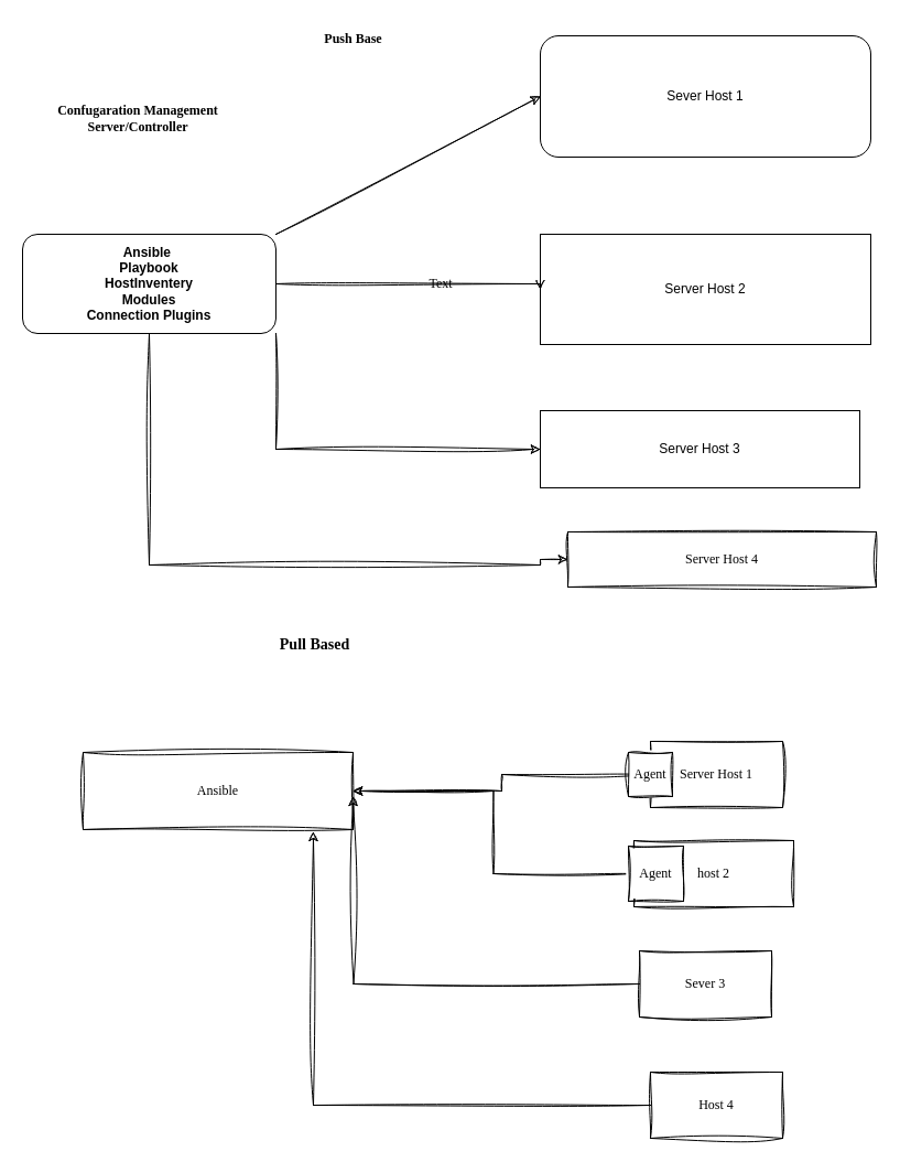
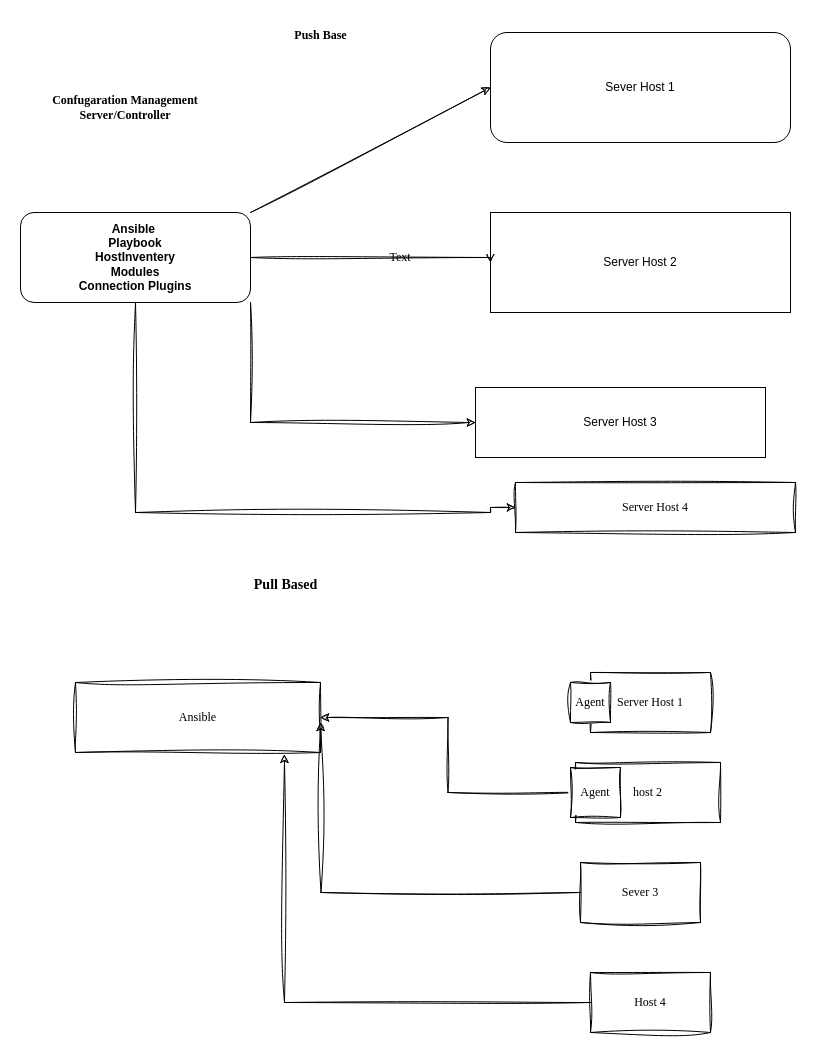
  <mxCell id="0" />
  <mxCell id="1" parent="0" />
  <mxCell id="2" value="Sever Host 1" style="rounded=1;whiteSpace=wrap;html=1;" parent="1" vertex="1"><mxGeometry x="490" y="32" width="300" height="110" as="geometry" /></mxCell>
  <mxCell id="3" value="Server Host 2" style="rounded=0;whiteSpace=wrap;html=1;" parent="1" vertex="1"><mxGeometry x="490" y="212" width="300" height="100" as="geometry" /></mxCell>
- <mxCell id="4" value="Server Host 3" style="rounded=0;whiteSpace=wrap;html=1;" parent="1" vertex="1"><mxGeometry x="490" y="372" width="290" height="70" as="geometry" /></mxCell>
+ <mxCell id="4" value="Server Host 3" style="rounded=0;whiteSpace=wrap;html=1;" parent="1" vertex="1"><mxGeometry x="475" y="387" width="290" height="70" as="geometry" /></mxCell>
  <mxCell id="5" style="edgeStyle=orthogonalEdgeStyle;rounded=0;sketch=1;hachureGap=4;jiggle=2;curveFitting=1;orthogonalLoop=1;jettySize=auto;html=1;entryX=0;entryY=0.5;entryDx=0;entryDy=0;fontFamily=Architects Daughter;fontSource=https%3A%2F%2Ffonts.googleapis.com%2Fcss%3Ffamily%3DArchitects%2BDaughter;endArrow=open;" edge="1" parent="1" source="8" target="3"><mxGeometry relative="1" as="geometry"><Array as="points"><mxPoint x="490" y="257" /></Array></mxGeometry></mxCell>
  <mxCell id="6" style="edgeStyle=orthogonalEdgeStyle;rounded=0;sketch=1;hachureGap=4;jiggle=2;curveFitting=1;orthogonalLoop=1;jettySize=auto;html=1;exitX=1;exitY=1;exitDx=0;exitDy=0;entryX=0;entryY=0.5;entryDx=0;entryDy=0;fontFamily=Architects Daughter;fontSource=https%3A%2F%2Ffonts.googleapis.com%2Fcss%3Ffamily%3DArchitects%2BDaughter;" edge="1" parent="1" source="8" target="4"><mxGeometry relative="1" as="geometry" /></mxCell>
  <mxCell id="7" style="edgeStyle=orthogonalEdgeStyle;rounded=0;sketch=1;hachureGap=4;jiggle=2;curveFitting=1;orthogonalLoop=1;jettySize=auto;html=1;fontFamily=Architects Daughter;fontSource=https%3A%2F%2Ffonts.googleapis.com%2Fcss%3Ffamily%3DArchitects%2BDaughter;entryX=0;entryY=0.5;entryDx=0;entryDy=0;" edge="1" parent="1" source="8" target="11"><mxGeometry relative="1" as="geometry"><mxPoint x="190" y="722" as="targetPoint" /><Array as="points"><mxPoint x="135" y="512" /><mxPoint x="490" y="512" /></Array></mxGeometry></mxCell>
  <mxCell id="8" value="Ansible&amp;nbsp;&lt;div&gt;Playbook&lt;/div&gt;&lt;div&gt;HostInventery&lt;/div&gt;&lt;div&gt;Modules&lt;/div&gt;&lt;div&gt;Connection Plugins&lt;/div&gt;" style="rounded=1;whiteSpace=wrap;html=1;fontStyle=1" parent="1" vertex="1"><mxGeometry x="20" y="212" width="230" height="90" as="geometry" /></mxCell>
  <mxCell id="9" value="Confugaration Management Server/Controller" style="text;strokeColor=none;align=center;fillColor=none;html=1;verticalAlign=middle;whiteSpace=wrap;rounded=0;fontFamily=Architects Daughter;fontSource=https%3A%2F%2Ffonts.googleapis.com%2Fcss%3Ffamily%3DArchitects%2BDaughter;fontStyle=1;labelBackgroundColor=none;" vertex="1" parent="1"><mxGeometry x="20" y="72" width="210" height="70" as="geometry" /></mxCell>
  <mxCell id="10" value="" style="endArrow=classic;html=1;rounded=0;sketch=1;hachureGap=4;jiggle=2;curveFitting=1;fontFamily=Architects Daughter;fontSource=https%3A%2F%2Ffonts.googleapis.com%2Fcss%3Ffamily%3DArchitects%2BDaughter;exitX=1;exitY=0;exitDx=0;exitDy=0;entryX=0;entryY=0.5;entryDx=0;entryDy=0;" edge="1" parent="1" source="8" target="2"><mxGeometry width="50" height="50" relative="1" as="geometry"><mxPoint x="390" y="222" as="sourcePoint" /><mxPoint x="440" y="172" as="targetPoint" /><Array as="points" /></mxGeometry></mxCell>
  <mxCell id="11" value="Server Host 4" style="rounded=0;whiteSpace=wrap;html=1;sketch=1;hachureGap=4;jiggle=2;curveFitting=1;fontFamily=Architects Daughter;fontSource=https%3A%2F%2Ffonts.googleapis.com%2Fcss%3Ffamily%3DArchitects%2BDaughter;" vertex="1" parent="1"><mxGeometry x="515" y="482" width="280" height="50" as="geometry" /></mxCell>
  <mxCell id="12" value="Text" style="text;strokeColor=none;align=center;fillColor=none;html=1;verticalAlign=middle;whiteSpace=wrap;rounded=0;fontFamily=Architects Daughter;fontSource=https%3A%2F%2Ffonts.googleapis.com%2Fcss%3Ffamily%3DArchitects%2BDaughter;" vertex="1" parent="1"><mxGeometry x="370" y="242" width="60" height="30" as="geometry" /></mxCell>
  <mxCell id="13" value="Push Base" style="text;html=1;align=center;verticalAlign=middle;resizable=0;points=[];autosize=1;strokeColor=none;fillColor=none;fontFamily=Architects Daughter;fontSource=https%3A%2F%2Ffonts.googleapis.com%2Fcss%3Ffamily%3DArchitects%2BDaughter;fontStyle=1" vertex="1" parent="1"><mxGeometry x="280" y="20" width="80" height="30" as="geometry" /></mxCell>
  <mxCell id="14" value="Pull Based" style="text;html=1;align=center;verticalAlign=middle;resizable=0;points=[];autosize=1;strokeColor=none;fillColor=none;fontFamily=Architects Daughter;fontSource=https%3A%2F%2Ffonts.googleapis.com%2Fcss%3Ffamily%3DArchitects%2BDaughter;fontStyle=1;fontSize=14;" vertex="1" parent="1"><mxGeometry x="240" y="570" width="90" height="30" as="geometry" /></mxCell>
  <mxCell id="15" value="Ansible" style="rounded=0;whiteSpace=wrap;html=1;sketch=1;hachureGap=4;jiggle=2;curveFitting=1;fontFamily=Architects Daughter;fontSource=https%3A%2F%2Ffonts.googleapis.com%2Fcss%3Ffamily%3DArchitects%2BDaughter;" vertex="1" parent="1"><mxGeometry x="75" y="682" width="245" height="70" as="geometry" /></mxCell>
- <mxCell id="16" style="edgeStyle=orthogonalEdgeStyle;rounded=0;sketch=1;hachureGap=4;jiggle=2;curveFitting=1;orthogonalLoop=1;jettySize=auto;html=1;entryX=1;entryY=0.5;entryDx=0;entryDy=0;fontFamily=Architects Daughter;fontSource=https%3A%2F%2Ffonts.googleapis.com%2Fcss%3Ffamily%3DArchitects%2BDaughter;" edge="1" parent="1" source="17" target="15"><mxGeometry relative="1" as="geometry" /></mxCell>
  <mxCell id="17" value="Server Host 1" style="rounded=0;whiteSpace=wrap;html=1;sketch=1;hachureGap=4;jiggle=2;curveFitting=1;fontFamily=Architects Daughter;fontSource=https%3A%2F%2Ffonts.googleapis.com%2Fcss%3Ffamily%3DArchitects%2BDaughter;" vertex="1" parent="1"><mxGeometry x="590" y="672" width="120" height="60" as="geometry" /></mxCell>
  <mxCell id="18" style="edgeStyle=orthogonalEdgeStyle;rounded=0;sketch=1;hachureGap=4;jiggle=2;curveFitting=1;orthogonalLoop=1;jettySize=auto;html=1;exitX=0;exitY=0.5;exitDx=0;exitDy=0;entryX=1;entryY=0.5;entryDx=0;entryDy=0;fontFamily=Architects Daughter;fontSource=https%3A%2F%2Ffonts.googleapis.com%2Fcss%3Ffamily%3DArchitects%2BDaughter;" edge="1" parent="1" source="19" target="15"><mxGeometry relative="1" as="geometry" /></mxCell>
  <mxCell id="19" value="host 2" style="rounded=0;whiteSpace=wrap;html=1;sketch=1;hachureGap=4;jiggle=2;curveFitting=1;fontFamily=Architects Daughter;fontSource=https%3A%2F%2Ffonts.googleapis.com%2Fcss%3Ffamily%3DArchitects%2BDaughter;" vertex="1" parent="1"><mxGeometry x="575" y="762" width="145" height="60" as="geometry" /></mxCell>
  <mxCell id="20" style="edgeStyle=orthogonalEdgeStyle;rounded=0;sketch=1;hachureGap=4;jiggle=2;curveFitting=1;orthogonalLoop=1;jettySize=auto;html=1;fontFamily=Architects Daughter;fontSource=https%3A%2F%2Ffonts.googleapis.com%2Fcss%3Ffamily%3DArchitects%2BDaughter;" edge="1" parent="1" source="21"><mxGeometry relative="1" as="geometry"><mxPoint x="320" y="722" as="targetPoint" /></mxGeometry></mxCell>
  <mxCell id="21" value="Sever 3" style="rounded=0;whiteSpace=wrap;html=1;sketch=1;hachureGap=4;jiggle=2;curveFitting=1;fontFamily=Architects Daughter;fontSource=https%3A%2F%2Ffonts.googleapis.com%2Fcss%3Ffamily%3DArchitects%2BDaughter;" vertex="1" parent="1"><mxGeometry x="580" y="862" width="120" height="60" as="geometry" /></mxCell>
  <mxCell id="22" value="Host 4" style="rounded=0;whiteSpace=wrap;html=1;sketch=1;hachureGap=4;jiggle=2;curveFitting=1;fontFamily=Architects Daughter;fontSource=https%3A%2F%2Ffonts.googleapis.com%2Fcss%3Ffamily%3DArchitects%2BDaughter;" vertex="1" parent="1"><mxGeometry x="590" y="972" width="120" height="60" as="geometry" /></mxCell>
  <mxCell id="23" style="edgeStyle=orthogonalEdgeStyle;rounded=0;sketch=1;hachureGap=4;jiggle=2;curveFitting=1;orthogonalLoop=1;jettySize=auto;html=1;entryX=0.853;entryY=1.026;entryDx=0;entryDy=0;entryPerimeter=0;fontFamily=Architects Daughter;fontSource=https%3A%2F%2Ffonts.googleapis.com%2Fcss%3Ffamily%3DArchitects%2BDaughter;" edge="1" parent="1" source="22" target="15"><mxGeometry relative="1" as="geometry" /></mxCell>
  <mxCell id="24" value="Agent" style="whiteSpace=wrap;html=1;aspect=fixed;sketch=1;hachureGap=4;jiggle=2;curveFitting=1;fontFamily=Architects Daughter;fontSource=https%3A%2F%2Ffonts.googleapis.com%2Fcss%3Ffamily%3DArchitects%2BDaughter;" vertex="1" parent="1"><mxGeometry x="570" y="682" width="40" height="40" as="geometry" /></mxCell>
  <mxCell id="25" value="Agent" style="whiteSpace=wrap;html=1;aspect=fixed;sketch=1;hachureGap=4;jiggle=2;curveFitting=1;fontFamily=Architects Daughter;fontSource=https%3A%2F%2Ffonts.googleapis.com%2Fcss%3Ffamily%3DArchitects%2BDaughter;" vertex="1" parent="1"><mxGeometry x="570" y="767" width="50" height="50" as="geometry" /></mxCell>
